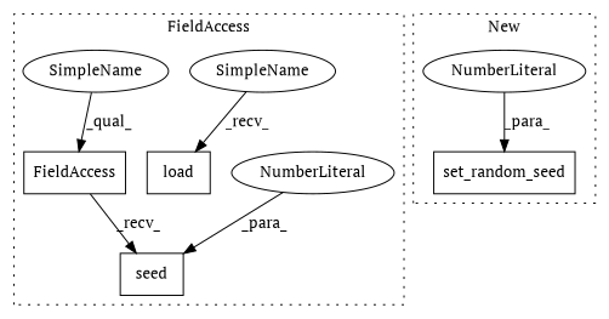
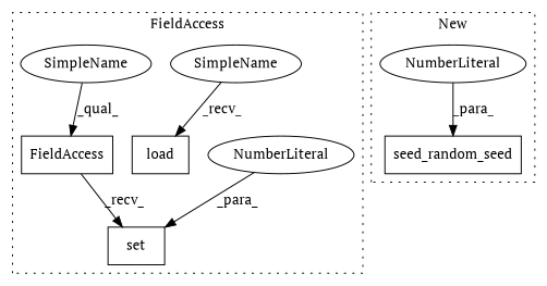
  digraph {
    fontname="PT Serif"
    node [a=32 fontname="PT Serif" l="5,1" s=802 shape=box]
    edge [fontname="PT Serif"]
    n1 [label=load s="3725,3757"]
    n2 [a=22 l=12 label=FieldAccess]
-   n3 [label=seed s="815,821"]
+   n3 [label=set s="815,821"]
    n4 [a=34 l=1 label=NumberLiteral s=820 shape=ellipse]
    n5 [a=42 l=5 label=SimpleName s=3719 shape=ellipse]
    n6 [a=42 l=5 label=SimpleName shape=ellipse]
-   n7 [l="16,1" label=set_random_seed s="694,711"]
+   n7 [l="16,1" label=seed_random_seed s="694,711"]
    n8 [a=34 l=1 label=NumberLiteral s=710 shape=ellipse]
    subgraph cluster_1 {
      label=FieldAccess
      style=dotted
      n1
      n2
      n3
      n4
      n5
      n6
    }
    subgraph cluster_2 {
      label=New
      style=dotted
      n7
      n8
    }
    n2 -> n3 [label=_recv_]
    n4 -> n3 [label=_para_]
    n5 -> n1 [label=_recv_]
    n6 -> n2 [label=_qual_]
    n8 -> n7 [label=_para_]
  }
